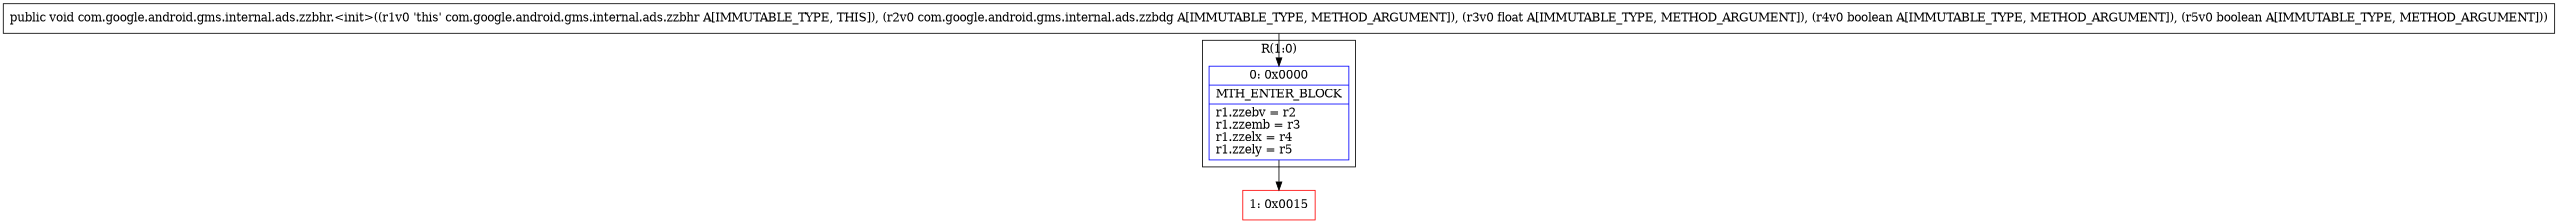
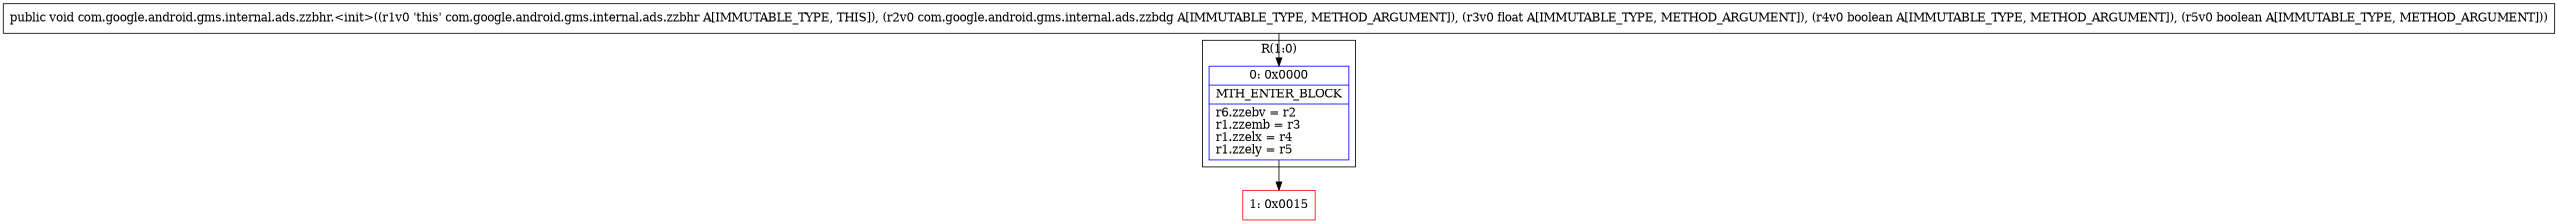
  digraph {
    node [shape=record]
-   n1 [color=blue label="{0\:\ 0x0000|MTH_ENTER_BLOCK\l|r1.zzebv = r2\lr1.zzemb = r3\lr1.zzelx = r4\lr1.zzely = r5\l}"]
+   n1 [color=blue label="{0\:\ 0x0000|MTH_ENTER_BLOCK\l|r6.zzebv = r2\lr1.zzemb = r3\lr1.zzelx = r4\lr1.zzely = r5\l}"]
    n2 [color=red label="{1\:\ 0x0015}"]
    n3 [label="{public void com.google.android.gms.internal.ads.zzbhr.\<init\>((r1v0 'this' com.google.android.gms.internal.ads.zzbhr A[IMMUTABLE_TYPE, THIS]), (r2v0 com.google.android.gms.internal.ads.zzbdg A[IMMUTABLE_TYPE, METHOD_ARGUMENT]), (r3v0 float A[IMMUTABLE_TYPE, METHOD_ARGUMENT]), (r4v0 boolean A[IMMUTABLE_TYPE, METHOD_ARGUMENT]), (r5v0 boolean A[IMMUTABLE_TYPE, METHOD_ARGUMENT])) }"]
    subgraph cluster_1 {
      label="R(1:0)"
      n1
    }
    n1 -> n2
    n3 -> n1
  }
